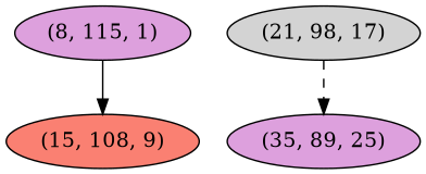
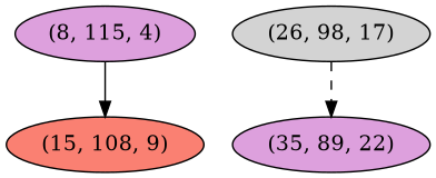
  digraph {
    node [fillcolor=plum style=filled]
    "(15, 108, 9)" [fillcolor=salmon]
-   "(8, 115, 4)" [label="(8, 115, 1)"]
-   "(26, 98, 17)" [fillcolor=lightgrey label="(21, 98, 17)"]
-   "(35, 89, 25)"
+   "(8, 115, 4)"
+   "(26, 98, 17)" [fillcolor=lightgrey]
+   "(35, 89, 25)" [label="(35, 89, 22)"]
    "(8, 115, 4)" -> "(15, 108, 9)" [style=solid]
    "(26, 98, 17)" -> "(35, 89, 25)" [style=dashed]
  }
